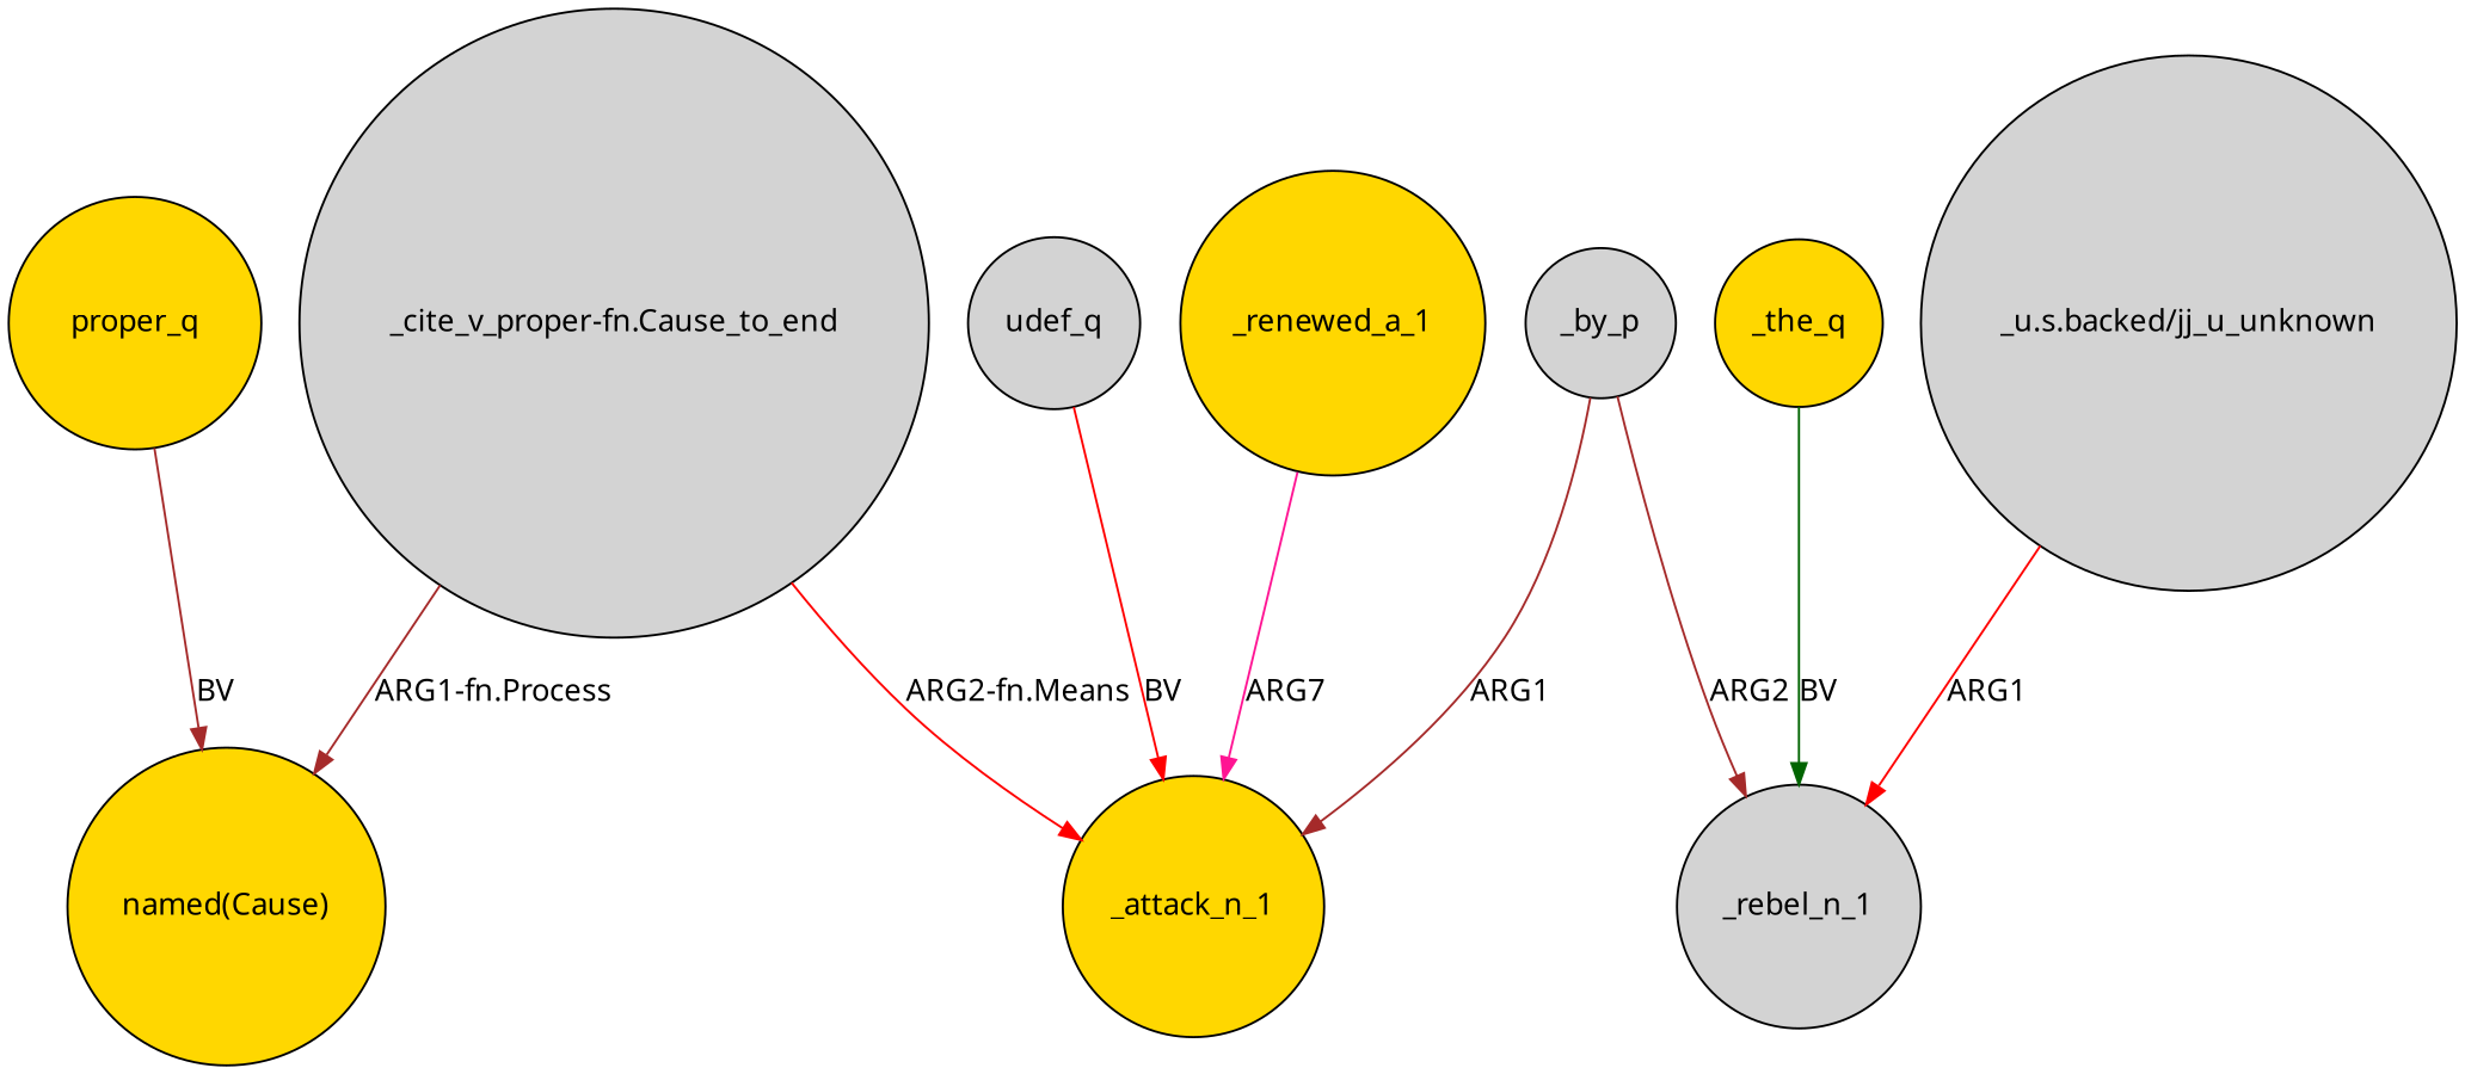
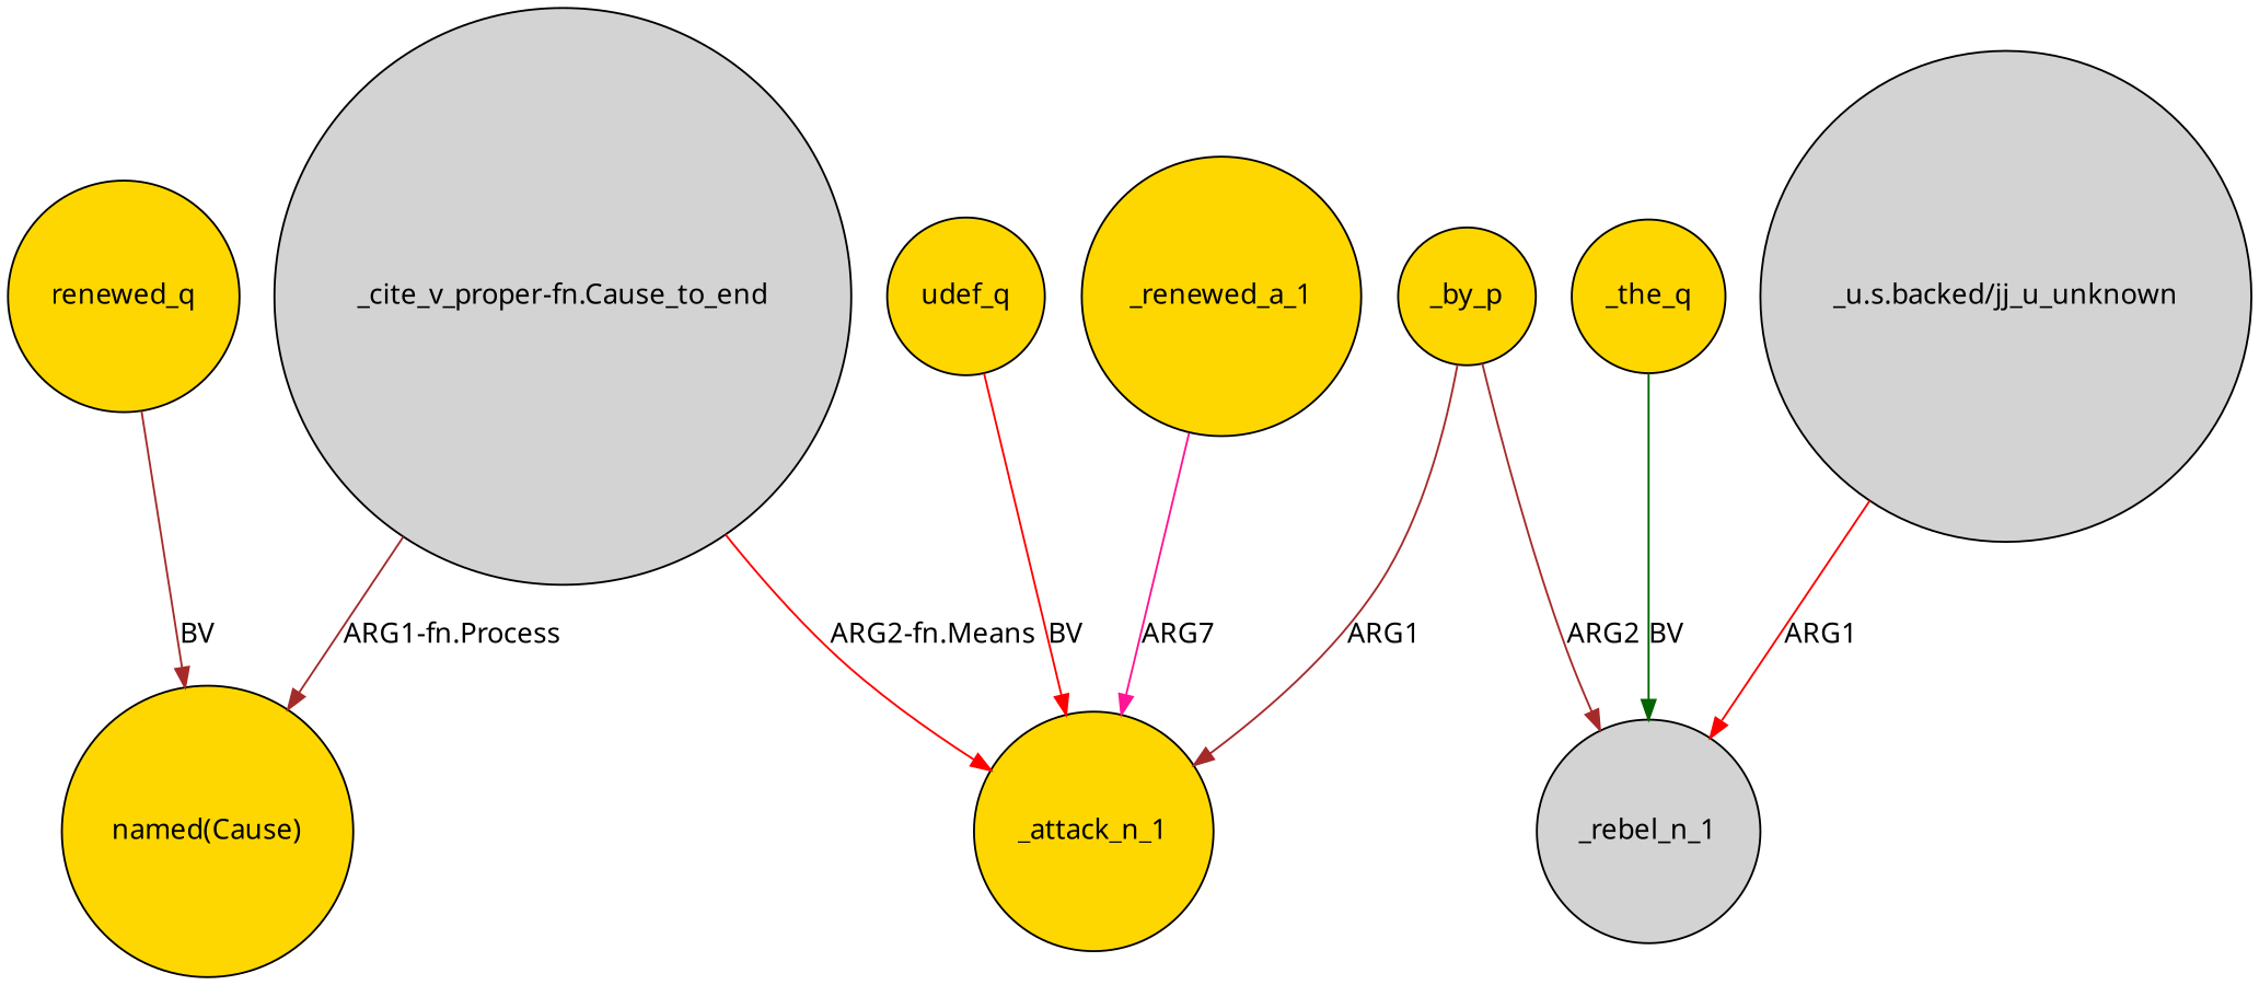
  digraph {
    fontname="Noto Sans"
    node [fillcolor=gold fontname="Noto Sans" shape=circle style=filled]
    edge [color=brown fontname="Noto Sans"]
    n1 [fillcolor=lightgrey label="_cite_v_proper-fn.Cause_to_end"]
    n2 [label="named(Cause)"]
    _attack_n_1
    _renewed_a_1
-   _by_p [fillcolor=lightgrey]
+   _by_p
    _rebel_n_1 [fillcolor=lightgrey]
    _the_q
-   udef_q [fillcolor=lightgrey]
+   udef_q
    "_u.s.backed/jj_u_unknown" [fillcolor=lightgrey]
-   proper_q
+   proper_q [label=renewed_q]
    n1 -> n2 [label="ARG1-fn.Process"]
    n1 -> _attack_n_1 [color=red label="ARG2-fn.Means"]
    _renewed_a_1 -> _attack_n_1 [color=deeppink label=ARG7]
    _by_p -> _attack_n_1 [label=ARG1]
    _by_p -> _rebel_n_1 [label=ARG2]
    _the_q -> _rebel_n_1 [color=darkgreen label=BV]
    udef_q -> _attack_n_1 [color=red label=BV]
    "_u.s.backed/jj_u_unknown" -> _rebel_n_1 [color=red label=ARG1]
    proper_q -> n2 [label=BV]
  }
